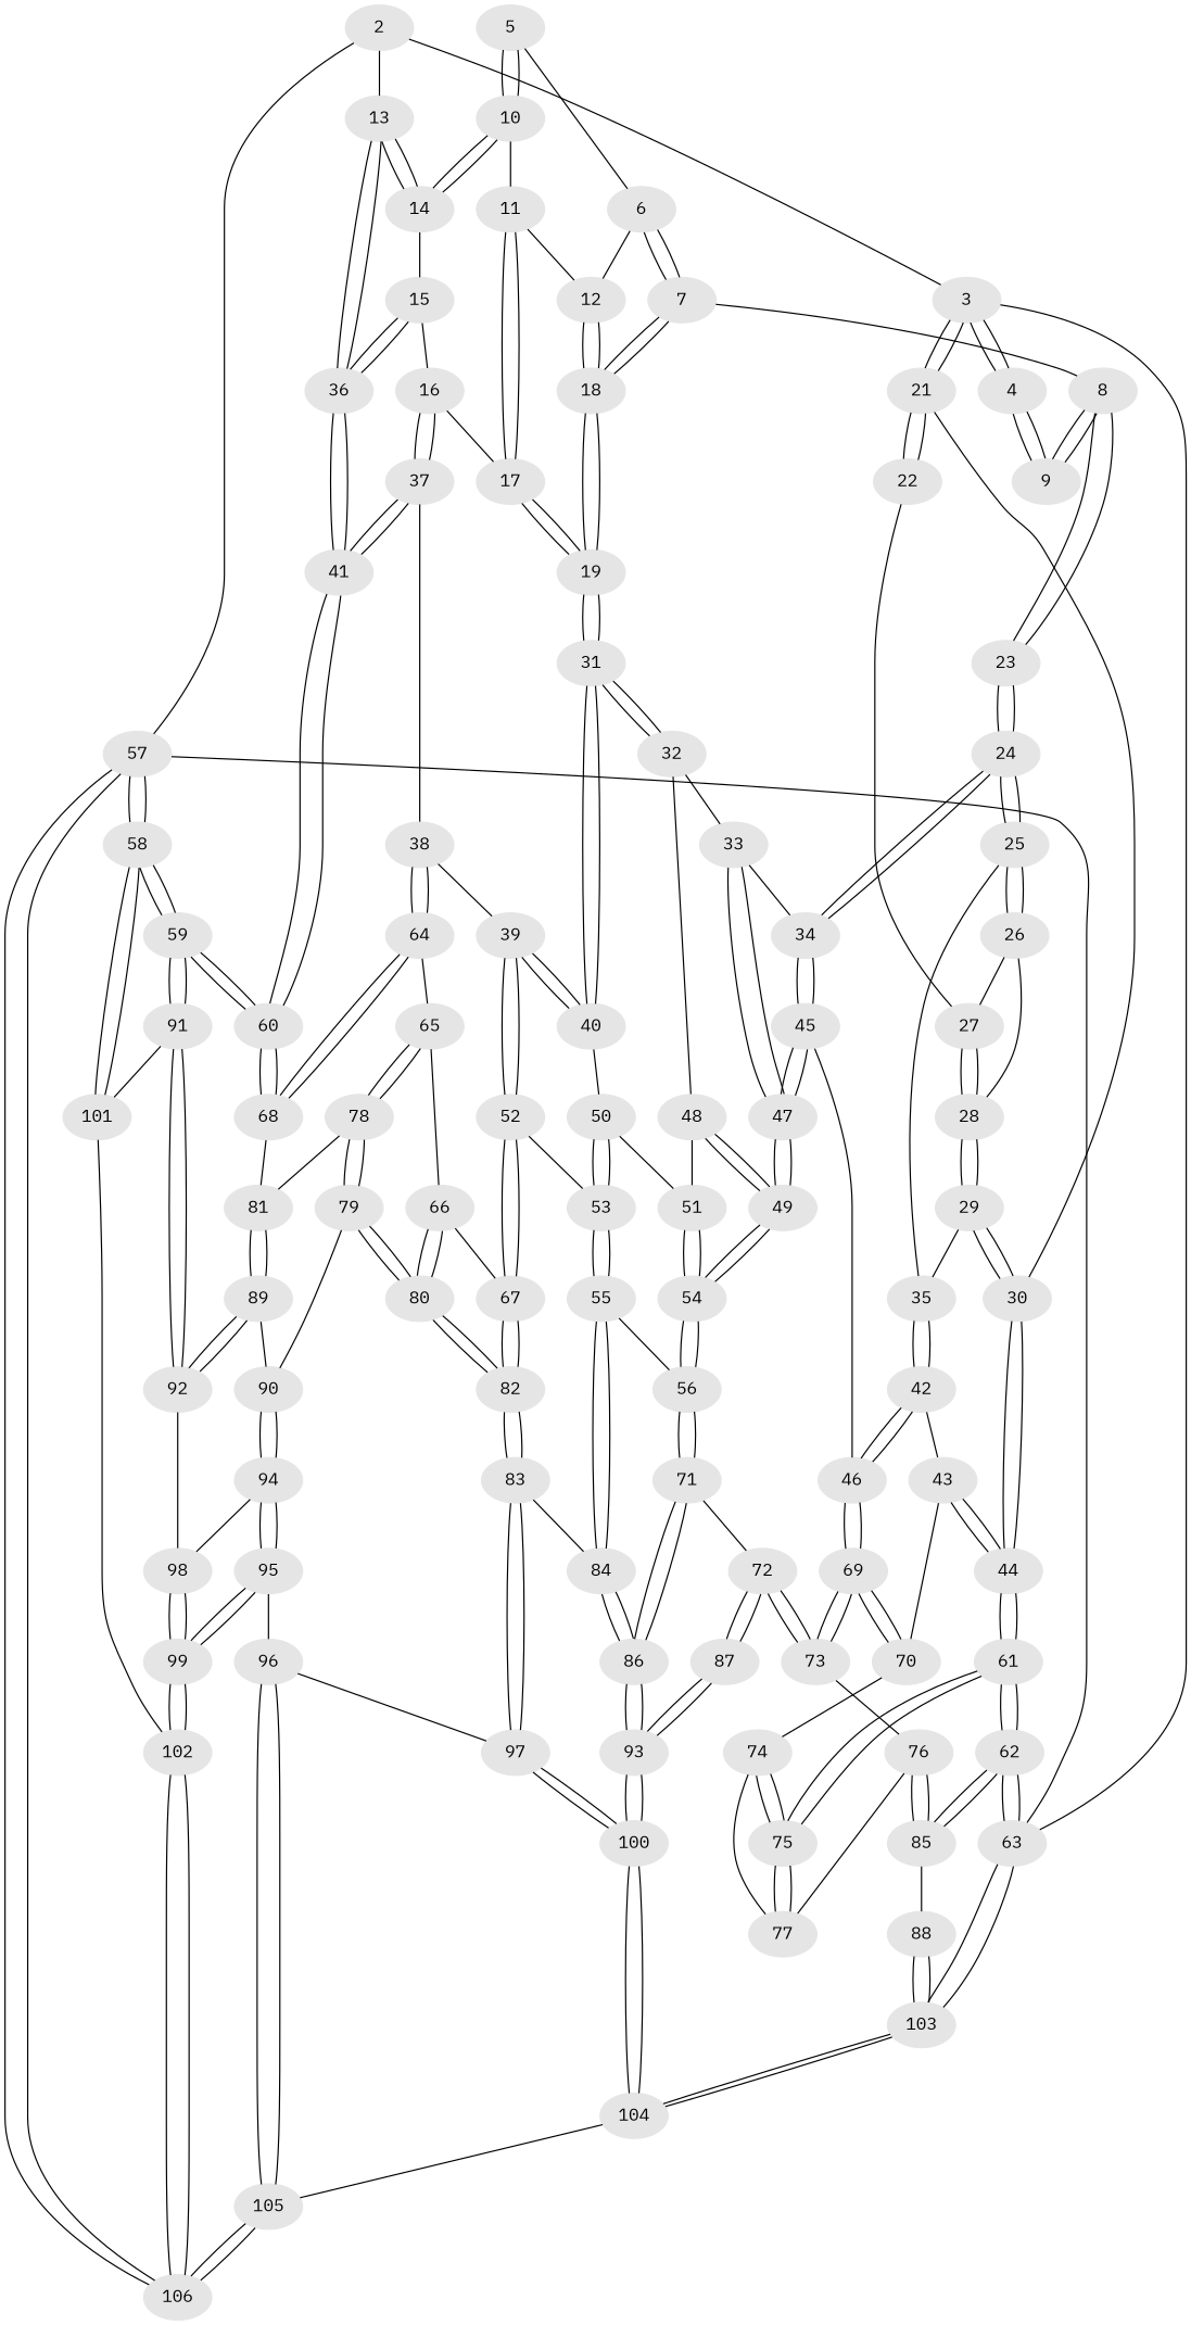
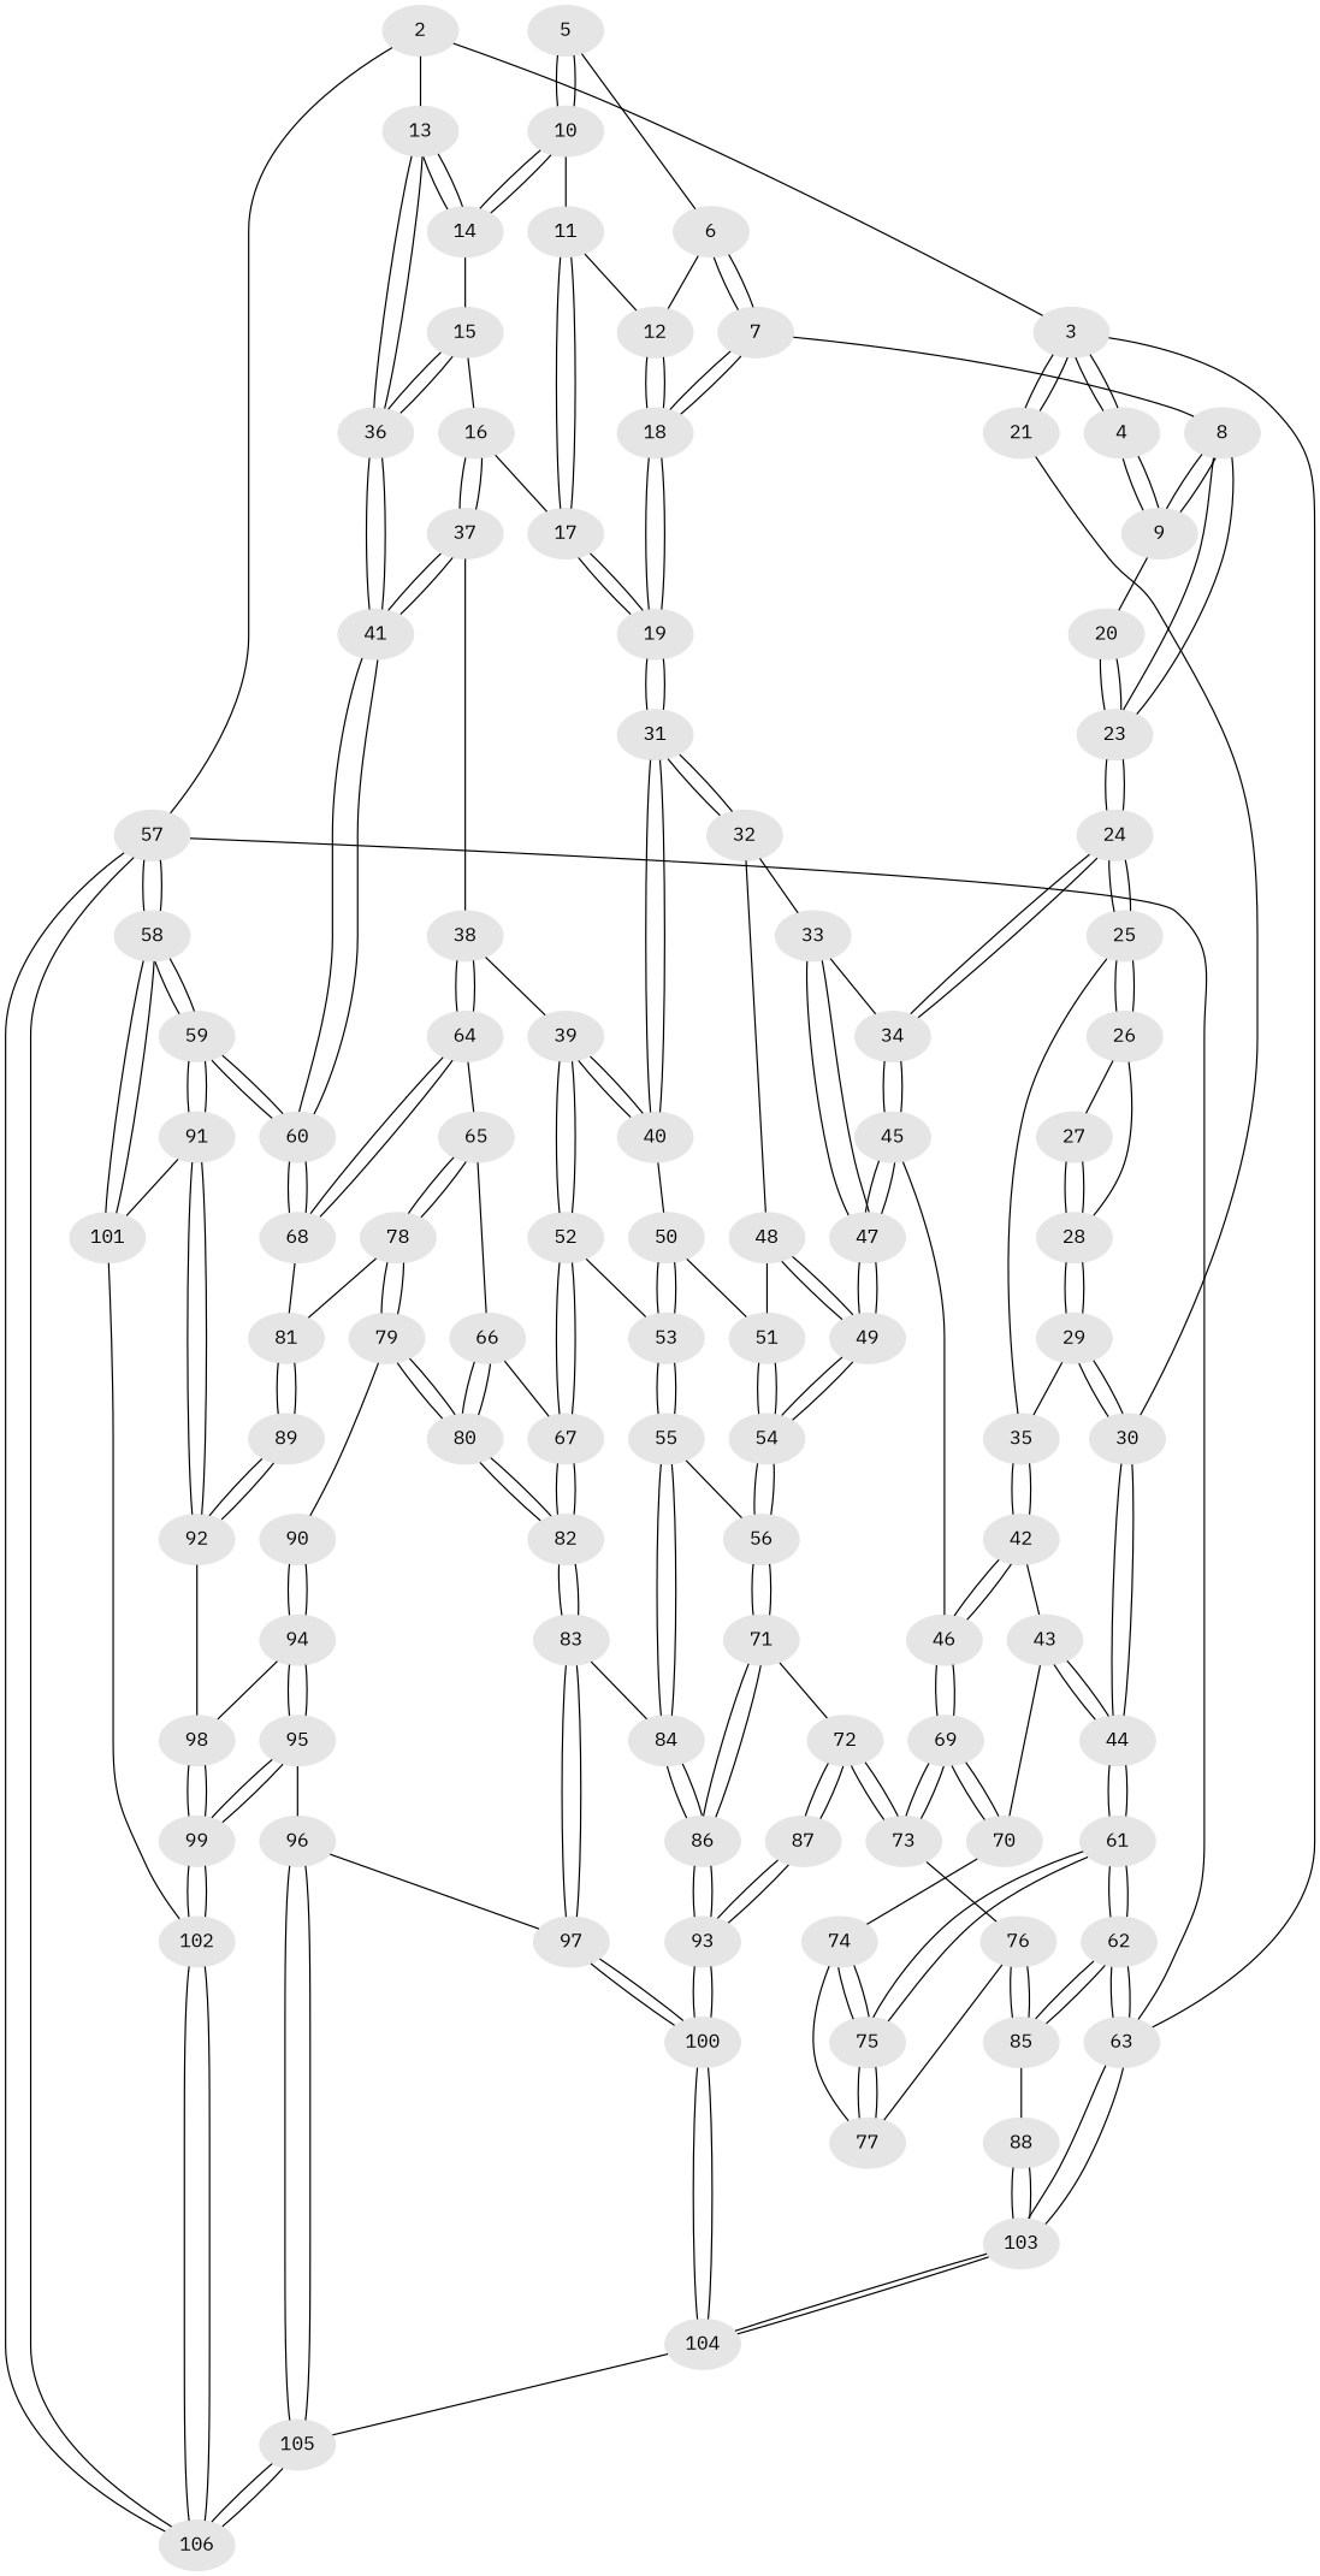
  graph {
    fontname="IBM Plex Mono"
    node [color=gray90 fontname="IBM Plex Mono" style=filled]
    edge [fontname="IBM Plex Mono"]
    2
    3
    13
    57
    5
    6
    10
    4
    21
    63
    14
    36
    58
    106
    9
-   22
    30
    103
+   20
    7
    12
    11
    8
    18
    23
    19
    24
    17
    15
    41
    16
    37
    38
    31
    32
    40
    27
    44
    28
    25
    34
    26
    35
    45
    42
    29
    61
    33
    48
    50
    47
    49
    51
    46
    43
    60
    39
    64
    52
    68
    65
    53
    67
    70
    69
    74
    62
    75
    73
    54
    56
    55
    82
    84
    71
    86
    72
    59
    101
    91
    102
    92
    81
    85
    77
    88
    104
    66
    78
    80
    79
    83
    89
    76
    87
    93
    90
    94
    97
    100
    98
    95
    99
    96
    105
    2 -- 3
    2 -- 13
    2 -- 57
    3 -- 4
    3 -- 4
    3 -- 21
    3 -- 21
    3 -- 63
    13 -- 14
    13 -- 14
    13 -- 36
    13 -- 36
    57 -- 63
    57 -- 58
    57 -- 58
    57 -- 106
    57 -- 106
    5 -- 6
    5 -- 10
    5 -- 10
    6 -- 7
    6 -- 7
    6 -- 12
    10 -- 14
    10 -- 14
    10 -- 11
    4 -- 9
    4 -- 9
-   21 -- 22
-   21 -- 22
    21 -- 30
    63 -- 103
    63 -- 103
    14 -- 15
    36 -- 41
    36 -- 41
    58 -- 59
    58 -- 59
    58 -- 101
    58 -- 101
-   22 -- 27
+   9 -- 20
    30 -- 44
    30 -- 44
    103 -- 104
    103 -- 104
+   20 -- 23
+   20 -- 23
    7 -- 8
    7 -- 18
    7 -- 18
    12 -- 18
    12 -- 18
    11 -- 12
    11 -- 17
    11 -- 17
    8 -- 9
    8 -- 9
    8 -- 23
    8 -- 23
    18 -- 19
    18 -- 19
    23 -- 24
    23 -- 24
    19 -- 31
    19 -- 31
    24 -- 25
    24 -- 25
    24 -- 34
    24 -- 34
    17 -- 19
    17 -- 19
    15 -- 36
    15 -- 36
    15 -- 16
    41 -- 60
    41 -- 60
    16 -- 17
    16 -- 37
    16 -- 37
    37 -- 41
    37 -- 41
    37 -- 38
    38 -- 39
    38 -- 64
    38 -- 64
    31 -- 32
    31 -- 32
    31 -- 40
    31 -- 40
    32 -- 33
    32 -- 48
    40 -- 50
    27 -- 28
    27 -- 28
    44 -- 61
    44 -- 61
    28 -- 29
    28 -- 29
    25 -- 26
    25 -- 26
    25 -- 35
    34 -- 45
    34 -- 45
    26 -- 27
    26 -- 28
    35 -- 42
    35 -- 42
    45 -- 47
    45 -- 47
    45 -- 46
    42 -- 46
    42 -- 46
    42 -- 43
    29 -- 30
    29 -- 30
    29 -- 35
    61 -- 62
    61 -- 62
    61 -- 75
    61 -- 75
    33 -- 34
    33 -- 47
    33 -- 47
    48 -- 49
    48 -- 49
    48 -- 51
    50 -- 51
    50 -- 53
    50 -- 53
    47 -- 49
    47 -- 49
    49 -- 54
    49 -- 54
    51 -- 54
    51 -- 54
    46 -- 69
    46 -- 69
    43 -- 44
    43 -- 44
    43 -- 70
    60 -- 68
    60 -- 68
    39 -- 40
    39 -- 40
    39 -- 52
    39 -- 52
    64 -- 68
    64 -- 68
    64 -- 65
    52 -- 53
    52 -- 67
    52 -- 67
    68 -- 81
    65 -- 66
    65 -- 78
    65 -- 78
    53 -- 55
    53 -- 55
    67 -- 82
    67 -- 82
    70 -- 74
    69 -- 70
    69 -- 70
    69 -- 73
    69 -- 73
    74 -- 75
    74 -- 75
    74 -- 77
    62 -- 63
    62 -- 63
    62 -- 85
    62 -- 85
    75 -- 77
    75 -- 77
    73 -- 76
    54 -- 56
    54 -- 56
    56 -- 71
    56 -- 71
    55 -- 56
    55 -- 84
    55 -- 84
    82 -- 83
    82 -- 83
    84 -- 86
    84 -- 86
    71 -- 86
    71 -- 86
    71 -- 72
    86 -- 93
    86 -- 93
    72 -- 73
    72 -- 73
    72 -- 87
    72 -- 87
    59 -- 60
    59 -- 60
    59 -- 91
    59 -- 91
    101 -- 102
    91 -- 101
    91 -- 92
    91 -- 92
    102 -- 106
    102 -- 106
    92 -- 98
    81 -- 89
    81 -- 89
    85 -- 88
    88 -- 103
    88 -- 103
    104 -- 105
    66 -- 67
    66 -- 80
    66 -- 80
    78 -- 81
    78 -- 79
    78 -- 79
    80 -- 82
    80 -- 82
    79 -- 80
    79 -- 80
    79 -- 90
    83 -- 84
    83 -- 97
    83 -- 97
    89 -- 92
    89 -- 92
-   89 -- 90
    76 -- 85
    76 -- 85
    76 -- 77
    87 -- 93
    87 -- 93
    93 -- 100
    93 -- 100
    90 -- 94
    90 -- 94
    94 -- 98
    94 -- 95
    94 -- 95
    97 -- 100
    97 -- 100
    100 -- 104
    100 -- 104
    98 -- 99
    98 -- 99
    95 -- 99
    95 -- 99
    95 -- 96
    99 -- 102
    99 -- 102
    96 -- 97
    96 -- 105
    96 -- 105
    105 -- 106
    105 -- 106
  }
